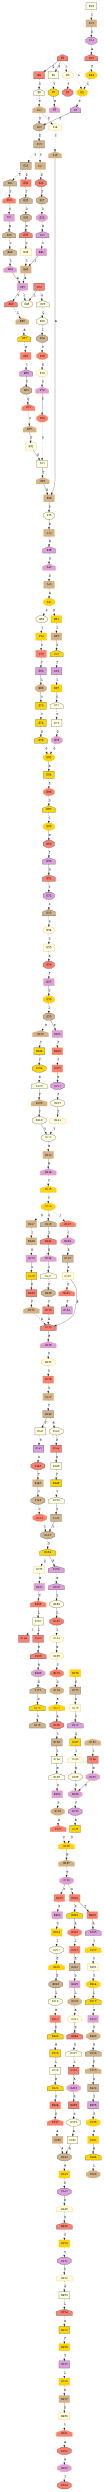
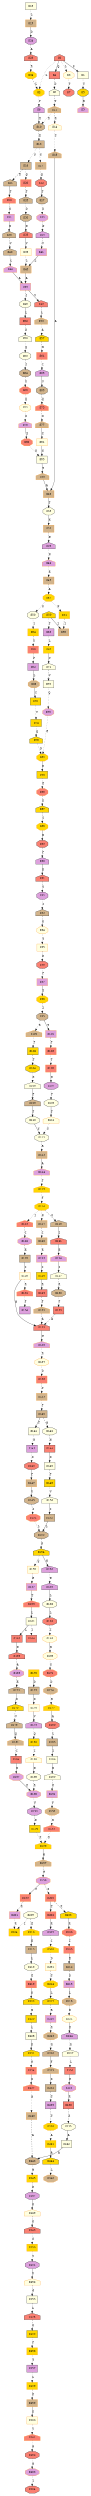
  strict digraph {
    fontname="Courier Prime"
    node [color=black fillcolor=tan fontname="Courier Prime" shape=box style=filled]
    edge [fontname="Courier Prime" style=solid]
    S0 [fillcolor=salmon shape=house]
    S1 [fillcolor=lightyellow]
    S2 [color=darkorange fillcolor=gold shape=octagon]
    S3 [color=darkorange fillcolor=lightyellow shape=octagon]
    S4 [fillcolor=salmon]
    S5 [fillcolor=gold shape=octagon]
    S6 [fillcolor=plum shape=house]
    S7 [fillcolor=salmon shape=octagon]
    S8 [fillcolor=lightyellow shape=house]
    S9 [color=darkorange fillcolor=plum shape=house]
    S10 [shape=octagon]
    S11 [color=darkorange shape=house]
    S13
    S14 [color=darkorange fillcolor=lightyellow shape=house]
    S16
    S17 [color=darkorange]
    S18 [color=darkorange shape=house]
    S15 [fillcolor=lightyellow]
    S19 [color=darkorange]
    S20 [color=darkorange fillcolor=salmon]
    S21 [shape=house]
    S22 [fillcolor=salmon shape=octagon]
    S23 [color=darkorange]
    S24 [fillcolor=plum shape=octagon]
    S25 [shape=house]
    S26 [color=darkorange fillcolor=salmon shape=house]
    S27 [shape=octagon]
    S28 [fillcolor=lightyellow shape=octagon]
    S29 [fillcolor=salmon shape=house]
    S30 [shape=octagon]
    S31 [color=darkorange fillcolor=plum]
    S32 [color=darkorange fillcolor=plum shape=octagon]
    S33 [color=darkorange]
    S34 [color=darkorange fillcolor=gold shape=octagon]
    S35 [fillcolor=salmon shape=house]
    S36 [shape=house]
    S37 [fillcolor=plum shape=house]
    S38 [fillcolor=plum shape=house]
    S39 [color=darkorange fillcolor=lightyellow]
    S40 [shape=house]
    S41 [color=darkorange fillcolor=plum]
    S42 [color=darkorange fillcolor=plum shape=house]
    S43 [color=darkorange]
    S44 [color=darkorange fillcolor=plum shape=house]
    S45 [color=darkorange]
    S46 [color=darkorange fillcolor=plum]
    S47 [color=darkorange fillcolor=gold shape=octagon]
    S48 [fillcolor=lightyellow shape=octagon]
    S49 [fillcolor=salmon shape=house]
    S50 [fillcolor=lightyellow shape=octagon]
    S51 [color=darkorange fillcolor=gold]
    S52 [fillcolor=salmon]
    S53 [color=darkorange shape=house]
    S54 [color=darkorange fillcolor=gold]
    S55 [color=darkorange]
    S56 [fillcolor=lightyellow shape=house]
    S57 [fillcolor=gold shape=house]
    S58 [color=darkorange fillcolor=salmon]
    S59 [fillcolor=gold shape=house]
    S60 [fillcolor=lightyellow shape=octagon]
    S61 [color=darkorange fillcolor=salmon]
    S62 [fillcolor=plum]
    S63 [fillcolor=plum]
    S64 [shape=octagon]
    S65 [fillcolor=plum shape=house]
    S66 [color=darkorange shape=octagon]
    S67 [color=darkorange fillcolor=gold]
    S68 [color=darkorange fillcolor=salmon shape=octagon]
    S69 [shape=octagon]
    S70 [fillcolor=gold]
    S71 [fillcolor=lightyellow shape=house]
    S72 [color=darkorange fillcolor=lightyellow shape=octagon]
    S73 [color=darkorange fillcolor=salmon shape=house]
    S74 [fillcolor=gold]
    S75 [fillcolor=lightyellow]
    S76 [color=darkorange fillcolor=plum shape=house]
    S77 [color=darkorange shape=house]
    S78 [fillcolor=gold shape=house]
    S79 [color=darkorange fillcolor=plum shape=octagon]
    S80 [color=darkorange fillcolor=salmon shape=octagon]
    S81 [color=darkorange fillcolor=lightyellow]
    S82 [color=darkorange fillcolor=gold shape=octagon]
    S83 [fillcolor=lightyellow]
    S84 [fillcolor=gold]
    S85 [color=darkorange shape=house]
    S86 [color=darkorange fillcolor=salmon shape=octagon]
    S87 [fillcolor=gold shape=house]
    S88 [color=darkorange fillcolor=gold shape=octagon]
    S89 [fillcolor=salmon shape=octagon]
    S90 [fillcolor=plum shape=house]
    S91 [fillcolor=salmon shape=house]
    S92 [fillcolor=plum shape=octagon]
    S93 [shape=house]
    S94 [color=darkorange fillcolor=lightyellow shape=octagon]
    S95 [color=darkorange fillcolor=lightyellow]
    S96 [fillcolor=salmon shape=octagon]
    S97 [color=darkorange fillcolor=plum]
    S98 [color=darkorange fillcolor=gold shape=octagon]
    S99 [shape=octagon]
    S100 [color=darkorange shape=house]
    S101 [color=darkorange fillcolor=plum]
    S102 [fillcolor=gold]
    S103 [color=darkorange fillcolor=salmon]
    S104 [fillcolor=gold shape=octagon]
    S105 [color=darkorange fillcolor=salmon]
    S106 [fillcolor=lightyellow shape=house]
    S107 [fillcolor=plum shape=octagon]
-   S108 [color=darkorange shape=house]
+   S108 [shape=house]
    S109 [fillcolor=lightyellow shape=octagon]
    S110 [fillcolor=lightyellow shape=octagon]
    S111 [color=darkorange fillcolor=lightyellow shape=house]
    S112 [fillcolor=lightyellow shape=octagon]
    S113 [color=darkorange]
    S114 [color=darkorange fillcolor=plum shape=house]
    S115 [color=darkorange fillcolor=gold shape=house]
    S116 [color=darkorange fillcolor=gold shape=octagon]
    S117 [color=darkorange]
    S118 [shape=house]
    S119 [color=darkorange fillcolor=salmon shape=house]
    S120 [color=darkorange]
    S121 [fillcolor=salmon shape=house]
    S122 [color=darkorange fillcolor=plum shape=octagon]
    S123 [color=darkorange fillcolor=plum]
    S124 [color=darkorange fillcolor=plum shape=house]
    S125
    S126 [fillcolor=gold]
    S127 [fillcolor=lightyellow shape=house]
    S128 [color=darkorange fillcolor=lightyellow]
    S129 [fillcolor=salmon]
    S130 [shape=octagon]
    S131 [color=darkorange fillcolor=salmon shape=house]
    S135 [fillcolor=salmon shape=house]
    S132 [color=darkorange shape=house]
    S133 [fillcolor=salmon]
    S134 [fillcolor=plum]
    S136 [color=darkorange fillcolor=plum shape=house]
    S137 [color=darkorange fillcolor=lightyellow shape=octagon]
    S138 [color=darkorange fillcolor=salmon]
    S139 [color=darkorange]
    S140
    S141 [fillcolor=lightyellow]
    S142 [fillcolor=lightyellow shape=octagon]
    S143 [fillcolor=plum]
    S144 [fillcolor=salmon]
    S145 [fillcolor=salmon shape=octagon]
    S146 [fillcolor=lightyellow]
    S147 [color=darkorange]
    S148 [fillcolor=gold]
    S149 [shape=octagon]
    S150 [fillcolor=lightyellow shape=house]
    S151 [color=darkorange fillcolor=salmon shape=octagon]
    S152
    S153 [shape=octagon]
    S154 [fillcolor=gold shape=house]
    S155 [color=darkorange fillcolor=lightyellow]
    S156 [fillcolor=plum shape=house]
    S157 [color=darkorange fillcolor=plum]
    S158 [fillcolor=plum shape=house]
    S159 [color=darkorange fillcolor=salmon shape=house]
    S160 [fillcolor=lightyellow shape=octagon]
    S161 [fillcolor=lightyellow]
    S162 [fillcolor=salmon shape=octagon]
    S163 [fillcolor=salmon]
    S164 [fillcolor=salmon]
    S165 [color=darkorange fillcolor=lightyellow shape=octagon]
    S166 [fillcolor=salmon shape=house]
    S168 [color=darkorange fillcolor=lightyellow shape=octagon]
    S169 [color=darkorange fillcolor=plum shape=octagon]
    S171 [color=darkorange fillcolor=salmon shape=octagon]
    S172 [shape=house]
    S170 [color=darkorange fillcolor=gold]
    S173
    S174 [color=darkorange shape=octagon]
    S175 [fillcolor=gold shape=house]
    S176 [color=darkorange fillcolor=lightyellow]
    S177 [color=darkorange fillcolor=gold shape=house]
    S178 [shape=house]
    S179 [fillcolor=plum shape=house]
    S180 [fillcolor=salmon shape=octagon]
    S181 [color=darkorange shape=house]
    S182 [fillcolor=gold]
    S183
    S184 [fillcolor=salmon]
    S185 [color=darkorange fillcolor=lightyellow shape=house]
    S186 [fillcolor=lightyellow]
    S187 [color=darkorange fillcolor=plum shape=octagon]
    S188 [fillcolor=lightyellow shape=octagon]
    S189 [fillcolor=lightyellow shape=house]
    S190 [color=darkorange fillcolor=plum shape=octagon]
    S191 [color=darkorange fillcolor=plum]
    S192 [fillcolor=plum shape=octagon]
    S193 [color=darkorange shape=octagon]
    S194 [fillcolor=gold]
    S195 [color=darkorange fillcolor=salmon shape=house]
    S196 [color=darkorange fillcolor=gold shape=house]
    S197 [color=darkorange shape=house]
    S198 [color=darkorange fillcolor=plum shape=octagon]
    S199 [color=darkorange fillcolor=salmon]
    S200 [color=darkorange fillcolor=salmon]
    S201 [color=darkorange fillcolor=plum]
    S202 [color=darkorange fillcolor=salmon]
    S203 [fillcolor=gold shape=house]
    S204 [color=darkorange fillcolor=gold]
    S205 [fillcolor=plum shape=house]
    S206 [color=darkorange fillcolor=salmon shape=octagon]
    S207 [fillcolor=lightyellow shape=octagon]
    S208 [color=darkorange fillcolor=gold shape=house]
    S209 [color=darkorange fillcolor=salmon]
    S210 [color=darkorange fillcolor=gold shape=house]
    n210 [color=darkorange fillcolor=lightyellow label=S281]
    S212
-   S213 [shape=octagon]
+   S213
    S214 [color=darkorange fillcolor=gold shape=octagon]
    S215 [color=darkorange fillcolor=plum]
    S216 [fillcolor=lightyellow shape=octagon]
    S217 [fillcolor=gold shape=house]
    S218 [color=darkorange shape=octagon]
    S219 [color=darkorange fillcolor=salmon]
    S220 [color=darkorange fillcolor=plum]
    S221 [color=darkorange fillcolor=lightyellow shape=octagon]
    S222 [fillcolor=gold shape=house]
    S223 [color=darkorange shape=octagon]
-   S224 [fillcolor=salmon shape=house]
+   S224 [fillcolor=plum shape=house]
    S225 [fillcolor=gold]
    S226 [shape=house]
    S227 [fillcolor=lightyellow shape=house]
    S228 [fillcolor=lightyellow]
    S229 [color=darkorange shape=house]
    S230 [fillcolor=salmon]
    S231 [fillcolor=gold shape=house]
    S232
    S233 [color=darkorange fillcolor=plum shape=octagon]
    S234 [color=darkorange fillcolor=salmon]
    S235 [fillcolor=plum]
    S236 [fillcolor=salmon]
    S237 [color=darkorange fillcolor=salmon shape=house]
    S238 [color=darkorange fillcolor=gold shape=octagon]
    S239 [fillcolor=lightyellow shape=octagon]
    S240 [color=darkorange]
    S241 [color=darkorange fillcolor=gold]
    S242 [fillcolor=lightyellow]
    S243 [shape=octagon]
    S244 [fillcolor=gold shape=house]
    S245 [color=darkorange fillcolor=gold]
    S246 [color=darkorange shape=octagon]
    S247 [fillcolor=plum shape=octagon]
    S248 [color=darkorange fillcolor=lightyellow shape=house]
    S249 [fillcolor=salmon shape=house]
    S250 [color=darkorange fillcolor=gold]
    S251 [fillcolor=plum shape=octagon]
    S252 [color=darkorange fillcolor=lightyellow shape=house]
    S253 [fillcolor=lightyellow]
    S254 [fillcolor=salmon shape=house]
    S255 [fillcolor=gold]
    S256 [color=darkorange fillcolor=gold]
    S257 [fillcolor=plum]
    S258 [color=darkorange fillcolor=gold]
    S259 [color=darkorange]
    S260 [color=darkorange fillcolor=lightyellow]
    S261 [color=darkorange fillcolor=salmon shape=house]
    S262 [fillcolor=salmon shape=octagon]
    S263 [color=darkorange fillcolor=plum shape=octagon]
    S264 [fillcolor=salmon shape=octagon]
    S0 -> S1 [label=S]
    S0 -> S2 [label=L style=dotted]
    S0 -> S3 [label=L style=dotted]
    S0 -> S4 [label=Q]
    S1 -> S5 [label=Y style=dotted]
    S2 -> S6 [label=P style=dotted]
    S3 -> S7 [label=P style=dotted]
    S4 -> S8 [label=D style=dashed]
    S5 -> S9 [label=E]
    S6 -> S10 [label=H]
    S8 -> S11 [label=T style=dashed]
    S10 -> S13 [label=E style=dashed]
    S11 -> S10 [label=H style=dotted]
    S11 -> S14 [label=K style=dashed]
    S13 -> S16 [label=P style=dotted]
    S13 -> S17 [label=T style=dotted]
    S14 -> S18 [label=T style=dotted]
    S16 -> S20 [label=Q style=dotted]
    S16 -> S21 [label=E style=dashed]
    S17 -> S22 [label=Q style=dotted]
    S18 -> S23 [label=A]
    S15 -> S19 [label=L style=dotted]
    S19 -> S24 [label=D]
    S20 -> S25 [label=P style=dashed]
    S21 -> S26 [label=P]
    S22 -> S27 [label=P]
    S23 -> S28 [label=P]
    S24 -> S29 [label=A style=dashed]
    S25 -> S30 [label=D style=dotted]
    S26 -> S31 [label=D style=dashed]
    S27 -> S32 [label=D style=dotted]
    S28 -> S33 [label=K]
    S29 -> S34 [label=R style=dotted]
    S30 -> S35 [label=N]
    S31 -> S36 [label=N]
    S32 -> S37 [label=N style=dashed]
    S33 -> S38 [label=W style=dashed]
    S34 -> S2 [label=L style=dashed]
    S35 -> S39 [label=V]
    S36 -> S40 [label=V style=dashed]
    S37 -> S41 [label=V style=dashed]
    S38 -> S42 [label=N style=dotted]
    S39 -> S43 [label=L style=dotted]
    S40 -> S44 [label=L style=dashed]
    S41 -> S43 [label=L]
    S42 -> S45 [label=E style=dotted]
    S43 -> S46 [label=A]
    S44 -> S46 [label=A]
    S45 -> S47 [label=A style=dashed]
    S46 -> S48 [label=I style=dashed]
    S46 -> S49 [label=V]
    S47 -> S50 [label=S style=dotted]
    S47 -> S51 [label=N style=dotted]
-   S52 -> S48 [label=L]
+   S48 -> S52 [label=L]
    S49 -> S53 [label=L style=dashed]
    S50 -> S54 [label=I style=dotted]
    S51 -> S55 [label=I style=dashed]
    S52 -> S56 [label=S style=dashed]
    S53 -> S57 [label=A style=dotted]
    S54 -> S58 [label=V style=dashed]
-   S55 -> S59 [label=I]
+   S59 -> S55 [label=I]
    S56 -> S60 [label=Q style=dotted]
    S57 -> S61 [label=N style=dashed]
    S58 -> S62 [label=P style=dashed]
    S59 -> S63 [label=P style=dotted]
    S60 -> S64 [label=I style=dashed]
    S61 -> S65 [label=I style=dotted]
    S62 -> S66 [label=L]
    S63 -> S67 [label=L style=dotted]
    S64 -> S68 [label=V style=dashed]
    S65 -> S69 [label=V]
    S66 -> S70 [label=C]
    S67 -> S71 [label=C]
    S68 -> S72 [label=Q style=dotted]
    S69 -> S73 [label=Q style=dashed]
    S70 -> S74 [label=V style=dotted]
    S71 -> S75 [label=V style=dashed]
    S72 -> S76 [label=D style=dotted]
    S73 -> S77 [label=D style=dashed]
    S74 -> S78 [label=Q style=dotted]
    S75 -> S79 [label=Q style=dotted]
    S76 -> S80 [label=T]
    S77 -> S81 [label=T]
    S78 -> S82 [label=G style=dotted]
    S79 -> S82 [label=G style=dotted]
    S80 -> S83 [label=K style=dotted]
    S81 -> S83 [label=K]
    S82 -> S84 [label=K]
    S83 -> S85 [label=T]
    S84 -> S86 [label=E style=dotted]
    S85 -> S23 [label=A]
    S86 -> S87 [label=D style=dashed]
    S87 -> S88 [label=I style=dashed]
    S88 -> S89 [label=N]
    S89 -> S90 [label=P style=dashed]
    S90 -> S91 [label=H]
    S91 -> S92 [label=Y style=dashed]
    S92 -> S93 [label=I style=dotted]
    S93 -> S94 [label=K style=dashed]
    S94 -> S95 [label=T style=dotted]
    S95 -> S96 [label=K style=dashed]
    S96 -> S97 [label=F style=dotted]
    S97 -> S98 [label=T]
    S98 -> S99 [label=I style=dashed]
    S99 -> S100 [label=K style=dotted]
    S99 -> S101 [label=T]
    S100 -> S102 [label=P style=dotted]
    S101 -> S103 [label=P style=dashed]
    S102 -> S104 [label=P style=dashed]
    S103 -> S105 [label=P style=dotted]
    S104 -> S106 [label=K style=dotted]
    S105 -> S107 [label=K]
    S106 -> S108 [label=F]
    S107 -> S109 [label=F style=dotted]
    S108 -> S110 [label=P]
    S109 -> S111 [label=P]
    S110 -> S112 [label=Y]
    S111 -> S112 [label=Y style=dotted]
    S112 -> S113 [label=E style=dashed]
    S113 -> S114 [label=A]
    S114 -> S115 [label=P style=dotted]
    S115 -> S116 [label=F style=dotted]
    S116 -> S117 [label=N style=dotted]
    S116 -> S118 [label=S style=dashed]
    S116 -> S119 [label=I style=dotted]
    S117 -> S120 [label=I style=dashed]
    S118 -> S121 [label=I]
    S119 -> S122 [label=I style=dashed]
    S120 -> S123 [label=E style=dotted]
    S121 -> S124 [label=E]
    S122 -> S125 [label=E style=dashed]
    S123 -> S126 [label=I]
    S124 -> S127 [label=I]
    S125 -> S128 [label=I]
    S126 -> S129 [label=R]
    S127 -> S130 [label=R style=dashed]
    S128 -> S131 [label=R style=dotted]
    S128 -> S135 [label=A]
    S129 -> S132 [label=F style=dashed]
    S130 -> S133 [label=F style=dotted]
    S131 -> S134 [label=F style=dotted]
    S135 -> S136 [label=G]
    S132 -> S135 [label=A style=dashed]
    S133 -> S135 [label=A style=dashed]
    S136 -> S137 [label=K style=dotted]
    S137 -> S138 [label=D style=dotted]
    S138 -> S139 [label=Y style=dashed]
    S139 -> S140 [label=P style=dotted]
    S140 -> S141 [label=P]
    S140 -> S142 [label=A style=dashed]
    S141 -> S143 [label=N style=dotted]
    S142 -> S144 [label=N style=dashed]
    S143 -> S145 [label=D style=dotted]
    S144 -> S146 [label=D]
    S145 -> S147 [label=P]
    S146 -> S148 [label=P style=dashed]
    S147 -> S149 [label=V]
    S148 -> S150 [label=V style=dotted]
    S149 -> S151 [label=I style=dashed]
    S150 -> S152 [label=I]
    S151 -> S153 [label=L style=dotted]
    S152 -> S153 [label=L]
    S153 -> S154 [label=G style=dashed]
    S154 -> S155 [label=Q style=dotted]
    S154 -> S156 [label=H]
    S155 -> S157 [label=W style=dashed]
    S156 -> S158 [label=W style=dotted]
    S157 -> S159 [label=T]
    S158 -> S160 [label=L]
    S159 -> S161 [label=L]
    S160 -> S162 [label=L]
    S161 -> S163 [label=L]
    S161 -> S164 [label=I style=dotted]
    S162 -> S165 [label=I style=dashed]
    S163 -> S166 [label=N]
    S165 -> S168 [label=N]
    S166 -> S169 [label=A style=dashed]
    S168 -> S171 [label=S style=dotted]
    S169 -> S172 [label=E style=dashed]
    S171 -> S174 [label=D style=dashed]
    S172 -> S175 [label=D]
    S170 -> S173 [label=D]
    S173 -> S176 [label=D]
    S174 -> S177 [label=E style=dotted]
    S175 -> S178 [label=V style=dashed]
    S176 -> S179 [label=V]
    S177 -> S180 [label=A]
+   S178 -> S181 [label=Q]
    S179 -> S182 [label=Q style=dotted]
    S180 -> S183 [label=L style=dotted]
    S181 -> S184 [label=I style=dashed]
    S182 -> S185 [label=I style=dotted]
    S183 -> S186 [label=I]
    S184 -> S187 [label=N]
    S185 -> S188 [label=N]
    S186 -> S189 [label=N]
    S187 -> S190 [label=R]
    S188 -> S190 [label=R style=dashed]
    S189 -> S191 [label=R style=dashed]
    S190 -> S192 [label=F style=dotted]
    S191 -> S193 [label=F style=dotted]
    S192 -> S194 [label=N style=dashed]
    S193 -> S195 [label=N style=dotted]
    S194 -> S196 [label=K style=dotted]
    S195 -> S196 [label=K style=dotted]
    S196 -> S197 [label=M]
    S197 -> S198 [label=G style=dashed]
    S198 -> S199 [label=C]
    S198 -> S200 [label=S style=dashed]
    S199 -> S201 [label=K style=dashed]
    S200 -> S202 [label=T]
    S200 -> S203 [label=K style=dashed]
    S201 -> S204 [label=R style=dotted]
    S202 -> S205 [label=R]
    S203 -> S206 [label=R]
-   S204 -> S207 [label=I style=dotted]
+   S207 -> S204 [label=I style=dotted]
    S205 -> S208 [label=I style=dotted]
    S206 -> S209 [label=I style=dashed]
    S207 -> S210 [label=E style=dashed]
    S208 -> n210 [label=D style=dotted]
    S209 -> S212 [label=E]
    S210 -> S213 [label=E]
    n210 -> S214 [label=T style=dashed]
    S212 -> S215 [label=D style=dashed]
    S213 -> S216 [label=L]
    S214 -> S217 [label=L]
    S215 -> S218 [label=L]
    S216 -> S219 [label=E style=dotted]
    S217 -> S220 [label=E style=dashed]
    S218 -> S221 [label=E style=dashed]
    S219 -> S222 [label=K]
    S220 -> S223 [label=K style=dashed]
    S221 -> S224 [label=K]
    S222 -> S225 [label=M style=dotted]
    S223 -> S226 [label=H style=dotted]
    S224 -> S227 [label=H style=dotted]
    S225 -> S228 [label=L style=dashed]
    S226 -> S229 [label=F]
    S227 -> S230 [label=L style=dotted]
    S228 -> S231 [label=R]
    S229 -> S232 [label=S]
    S230 -> S233 [label=R]
    S231 -> S234 [label=R style=dashed]
    S232 -> S235 [label=T style=dashed]
    S233 -> S236 [label=R]
    S234 -> S237 [label=S]
    S235 -> S238 [label=T style=dashed]
    S236 -> S239 [label=S style=dashed]
    S237 -> S240 [label=A style=dotted]
    S238 -> S241 [label=A style=dotted]
    S239 -> S242 [label=A]
    S240 -> S243 [label=A style=dashed]
    S241 -> S244 [label=A]
    S242 -> S243 [label=A]
    S243 -> S245 [label=M style=dotted]
    S244 -> S246 [label=L style=dotted]
    S245 -> S247 [label=K style=dashed]
    S247 -> S248 [label=S]
    S248 -> S249 [label=R style=dashed]
    S249 -> S250 [label=S style=dotted]
    S250 -> S251 [label=V style=dotted]
    S251 -> S252 [label=V]
    S252 -> S253 [label=G style=dashed]
    S253 -> S254 [label=L style=dashed]
    S254 -> S255 [label=S style=dashed]
    S255 -> S256 [label=F style=dotted]
    S256 -> S257 [label=T style=dotted]
    S257 -> S258 [label=L style=dotted]
    S258 -> S259 [label=R style=dashed]
    S259 -> S260 [label=S]
    S260 -> S261 [label=V style=dotted]
    S261 -> S262 [label=A style=dotted]
    S262 -> S263 [label=A style=dotted]
    S263 -> S264 [label=I style=dotted]
  }
